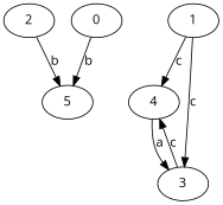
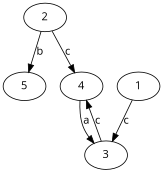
  strict digraph {
    fontname="Open Sans"
    node [fontname="Open Sans"]
    edge [fontname="Open Sans"]
    2
    5
    n3 [label=4]
    3
-   0
    1
    2 -> 5 [label=b]
    n3 -> 3 [label=a]
    3 -> n3 [label=c]
-   0 -> 5 [label=b]
-   1 -> n3 [label=c]
+   2 -> n3 [label=c]
    1 -> 3 [label=c]
  }
